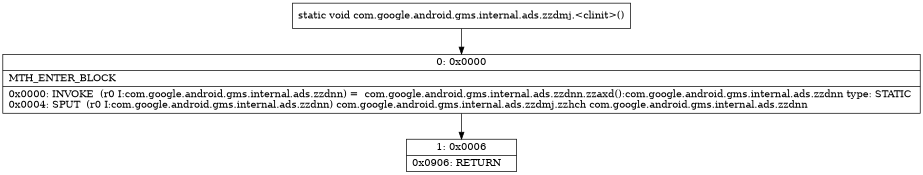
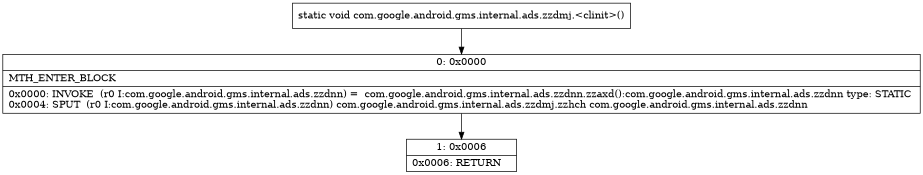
  digraph {
    node [shape=record]
    n1 [label="{0\:\ 0x0000|MTH_ENTER_BLOCK\l|0x0000: INVOKE  (r0 I:com.google.android.gms.internal.ads.zzdnn) =  com.google.android.gms.internal.ads.zzdnn.zzaxd():com.google.android.gms.internal.ads.zzdnn type: STATIC \l0x0004: SPUT  (r0 I:com.google.android.gms.internal.ads.zzdnn) com.google.android.gms.internal.ads.zzdmj.zzhch com.google.android.gms.internal.ads.zzdnn \l}"]
-   n2 [label="{1\:\ 0x0006|0x0906: RETURN   \l}"]
+   n2 [label="{1\:\ 0x0006|0x0006: RETURN   \l}"]
    n3 [label="{static void com.google.android.gms.internal.ads.zzdmj.\<clinit\>() }"]
    n1 -> n2
    n3 -> n1
  }
